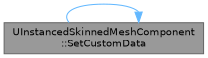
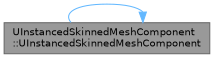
  digraph {
    rankdir=LR
-   n1 [color=gray40 fillcolor=grey60 fontcolor=black fontname=Helvetica fontsize=10 height=0.2 label="UInstancedSkinnedMeshComponent\l::SetCustomData" shape=box style=filled width=0.4]
+   n1 [color=gray40 fillcolor=grey60 fontcolor=black fontname=Helvetica fontsize=10 height=0.2 label="UInstancedSkinnedMeshComponent\l::UInstancedSkinnedMeshComponent" shape=box style=filled width=0.4]
    n1 -> n1 [color=steelblue1 fontname=Helvetica fontsize=10 labelfontname=Helvetica labelfontsize=10 style=solid]
  }
